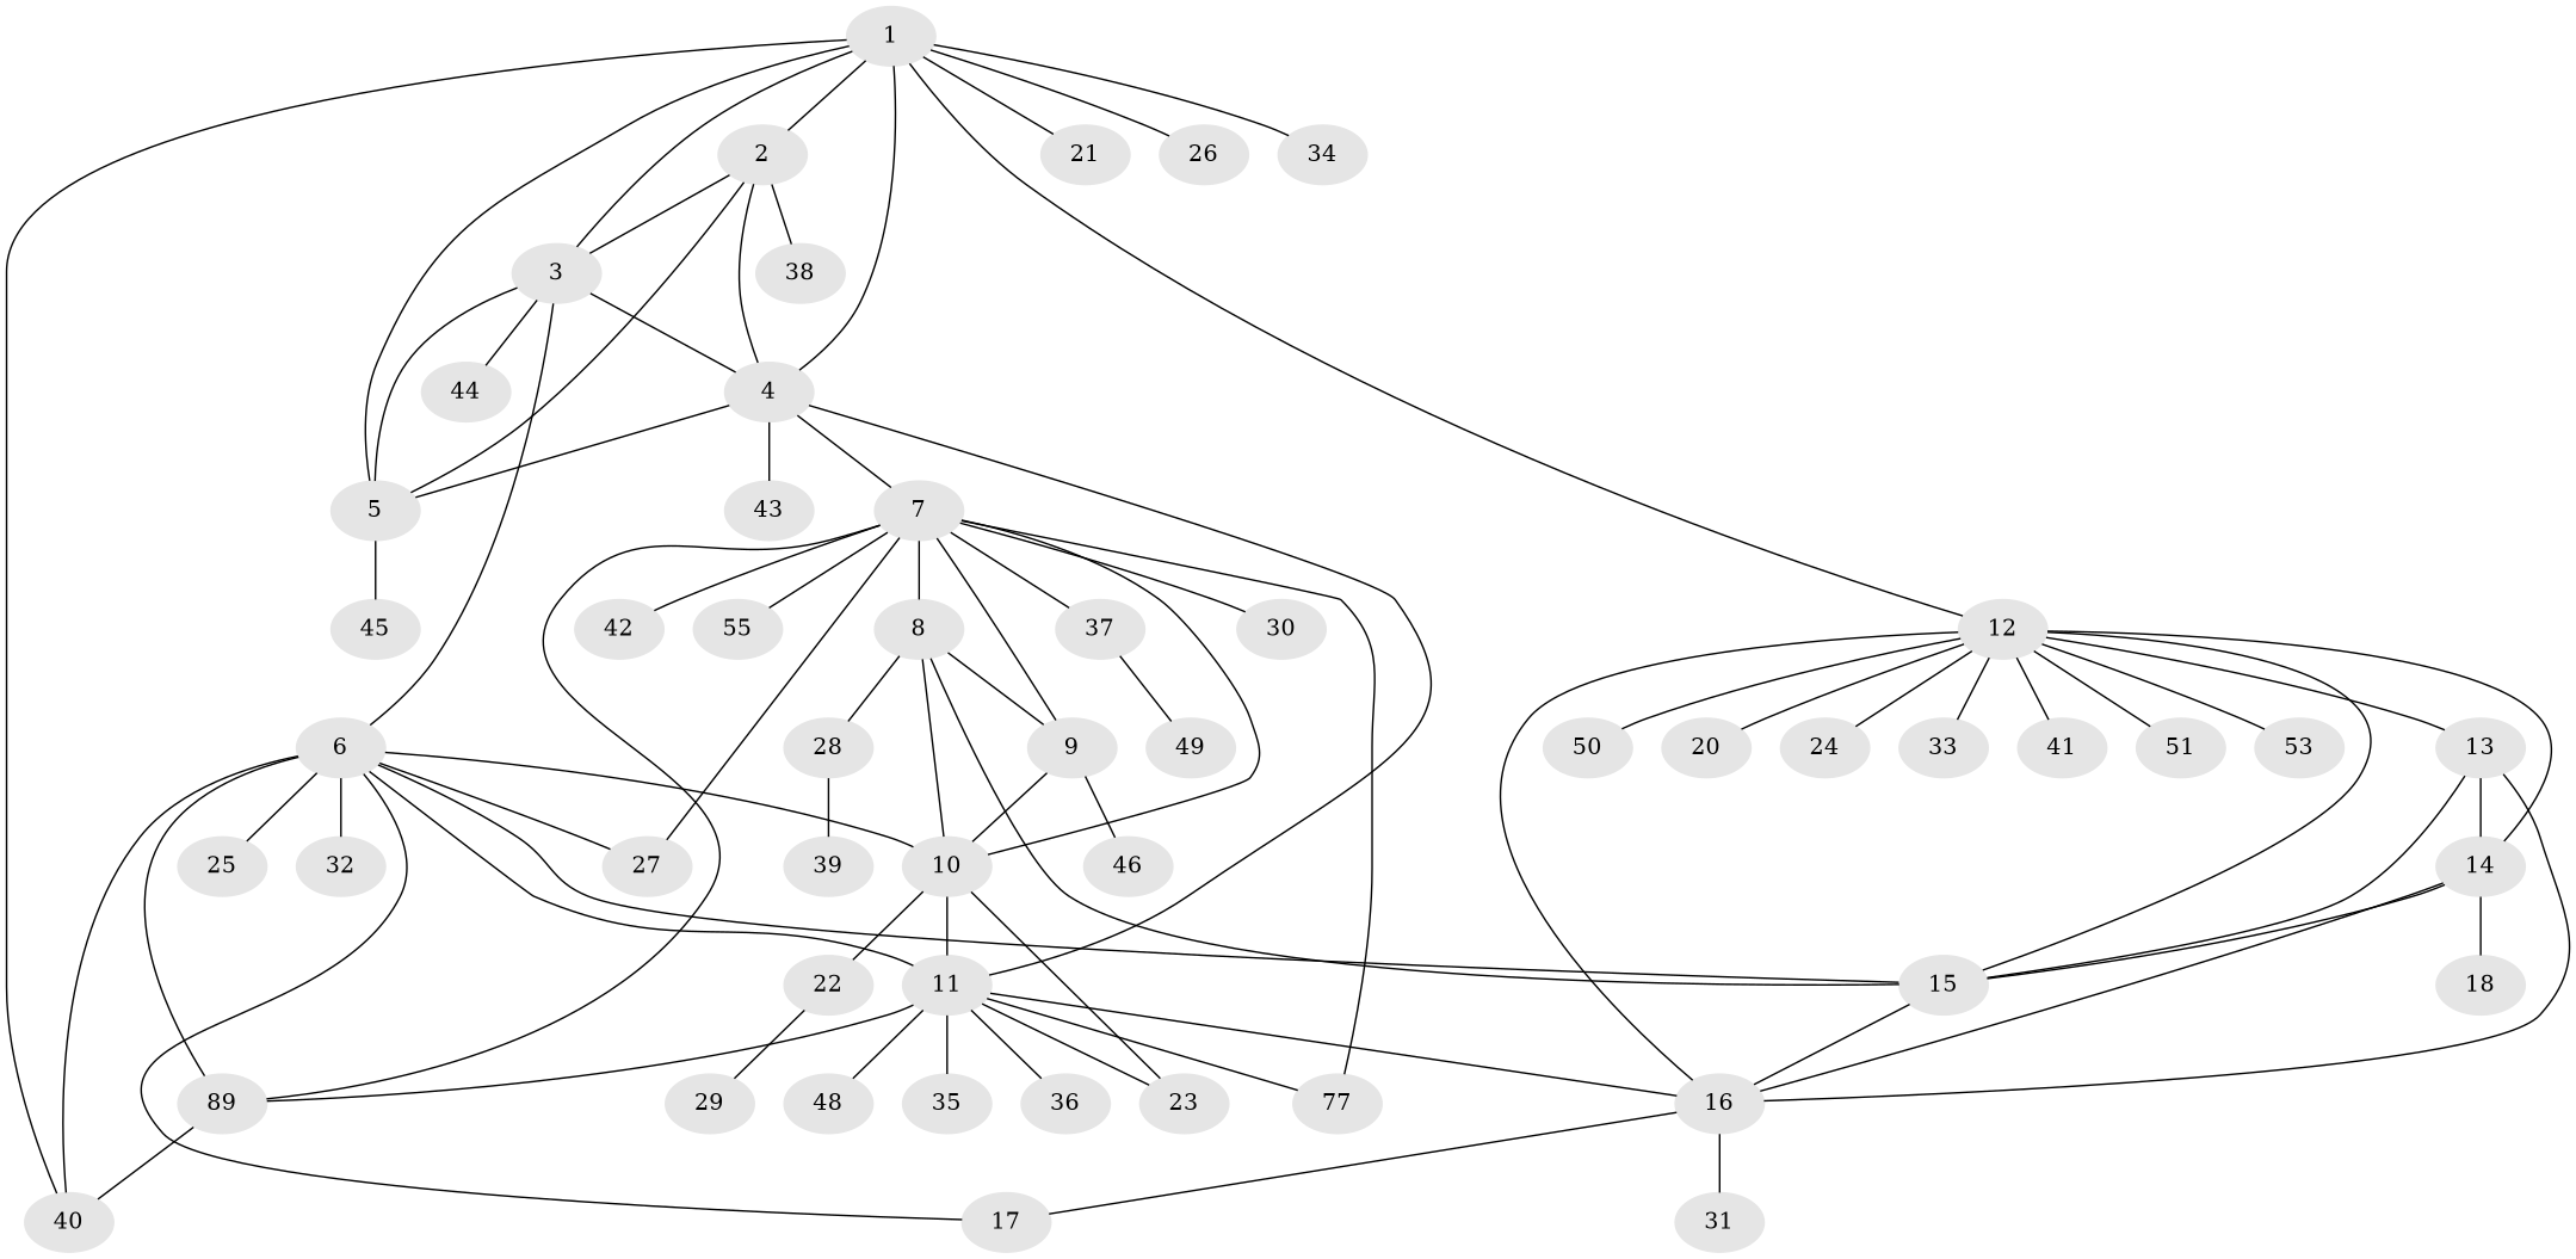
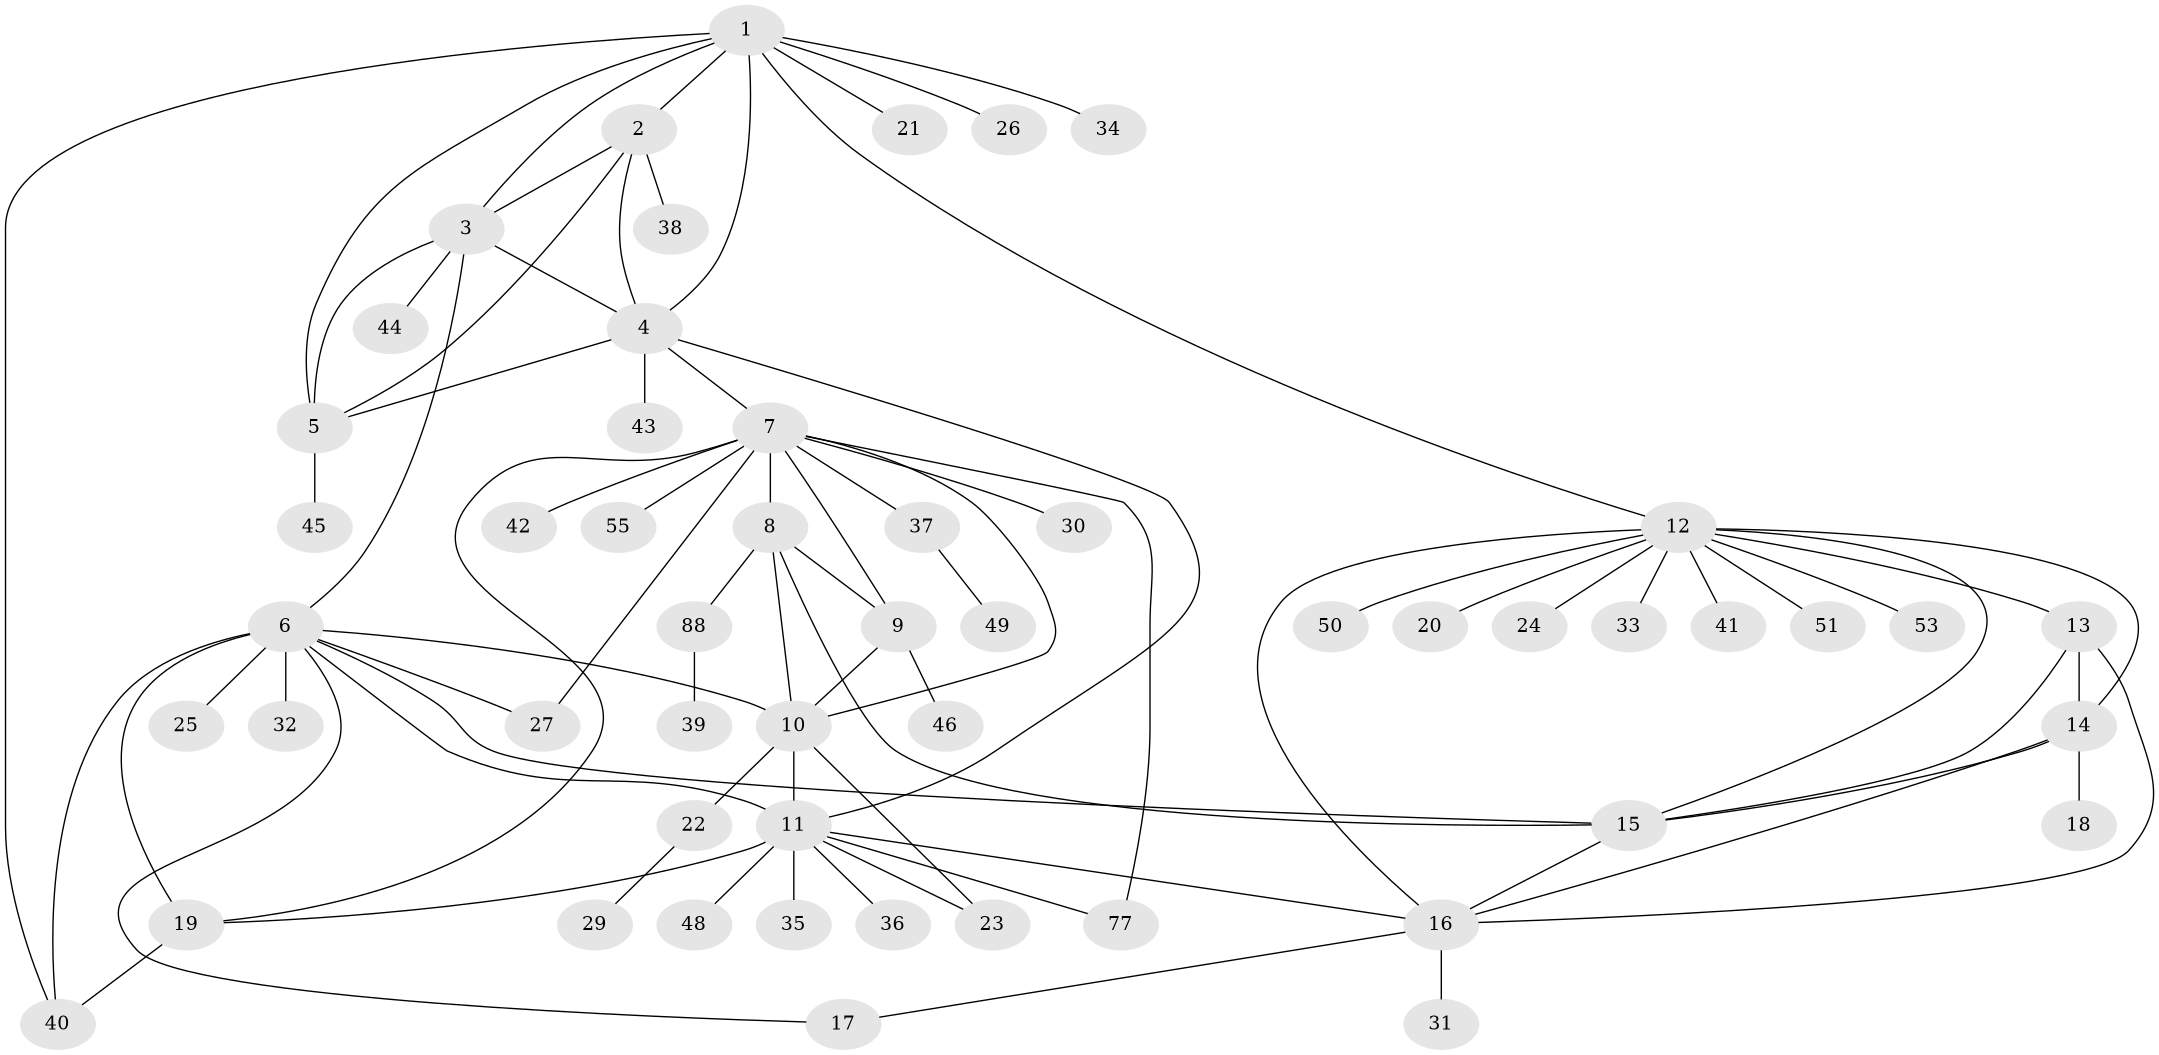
  graph {
    fontname="DejaVu Serif"
    node [color=gray90 fontname="DejaVu Serif" style=filled]
    edge [fontname="DejaVu Serif" weight=1.0]
    1
    2
    3
    4
    5
    12
    21
    26
    34
    40
    38
    6
    44
    7
    11
    43
    45
    15
    50
    16
    13
    14
    20
    24
    33
    41
    51
    53
    10
    17
-   19 [label=89]
+   19
    25
    27
    32
    8
    9
    30
    37
    42
    n40 [label=77]
    n41 [label=55]
    23
    35
    36
    48
    22
-   28
+   28 [label=88]
    46
    49
    39
    29
    31
    18
    1 -- 2
    1 -- 3
    1 -- 4
    1 -- 5
    1 -- 12
    1 -- 21
    1 -- 26
    1 -- 34
    1 -- 40
    2 -- 3
    2 -- 4
    2 -- 5
    2 -- 38 [weight=2.0]
    3 -- 4
    3 -- 5
    3 -- 6
    3 -- 44
    4 -- 5
    4 -- 7
    4 -- 11
    4 -- 43
    5 -- 45
    12 -- 15
    12 -- 50
    12 -- 16
    12 -- 13
    12 -- 14
    12 -- 20
    12 -- 24
    12 -- 33
    12 -- 41
    12 -- 51
    12 -- 53
    6 -- 40
    6 -- 11 [weight=2.0]
    6 -- 15
    6 -- 10
    6 -- 17
    6 -- 19 [weight=8.0]
    6 -- 25
    6 -- 27 [weight=3.0]
    6 -- 32 [weight=2.0]
    7 -- 10
    7 -- 19
    7 -- 27
    7 -- 8 [weight=2.0]
    7 -- 9
    7 -- 30
    7 -- 37
    7 -- 42
    7 -- n40
    7 -- n41
    11 -- 16
    11 -- 19
    11 -- n40
    11 -- 23
    11 -- 35 [weight=2.0]
    11 -- 36
    11 -- 48 [weight=2.0]
    15 -- 16
    16 -- 17
    16 -- 31
    13 -- 15
    13 -- 16
    13 -- 14
    14 -- 15
    14 -- 16
    14 -- 18
    10 -- 11
    10 -- 23
    10 -- 22
    19 -- 40
    8 -- 15
    8 -- 10 [weight=2.0]
    8 -- 9 [weight=2.0]
    8 -- 28
    9 -- 10
    9 -- 46
    37 -- 49
    22 -- 29
    28 -- 39
  }
